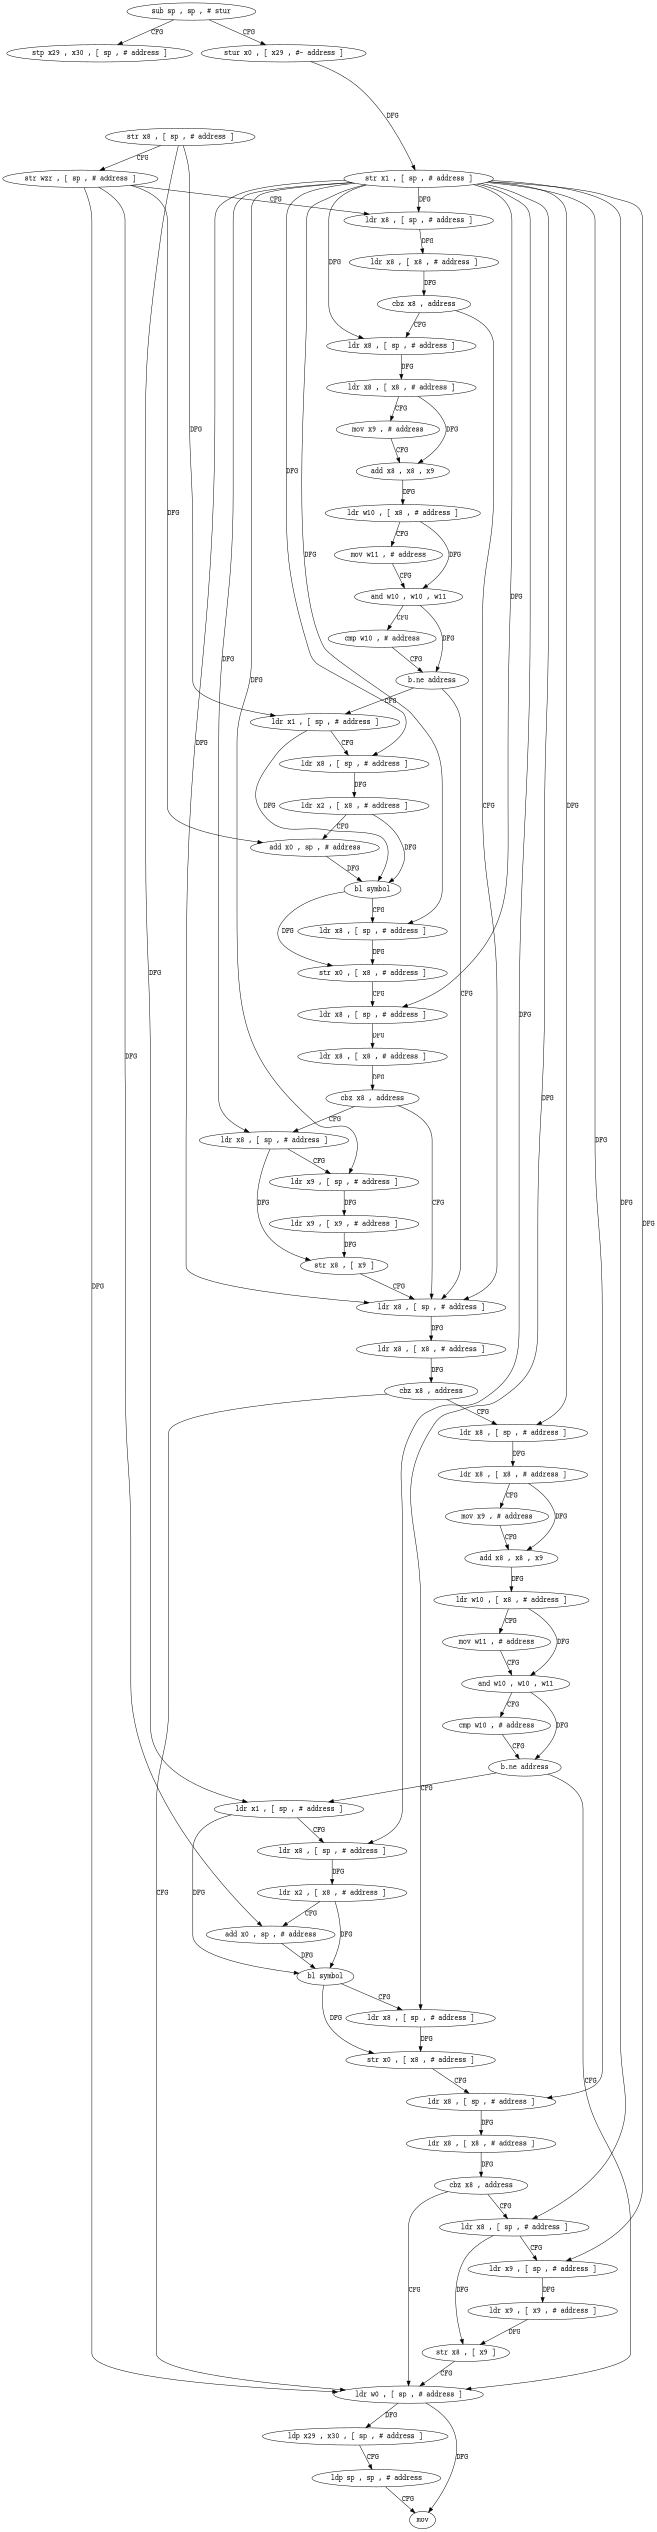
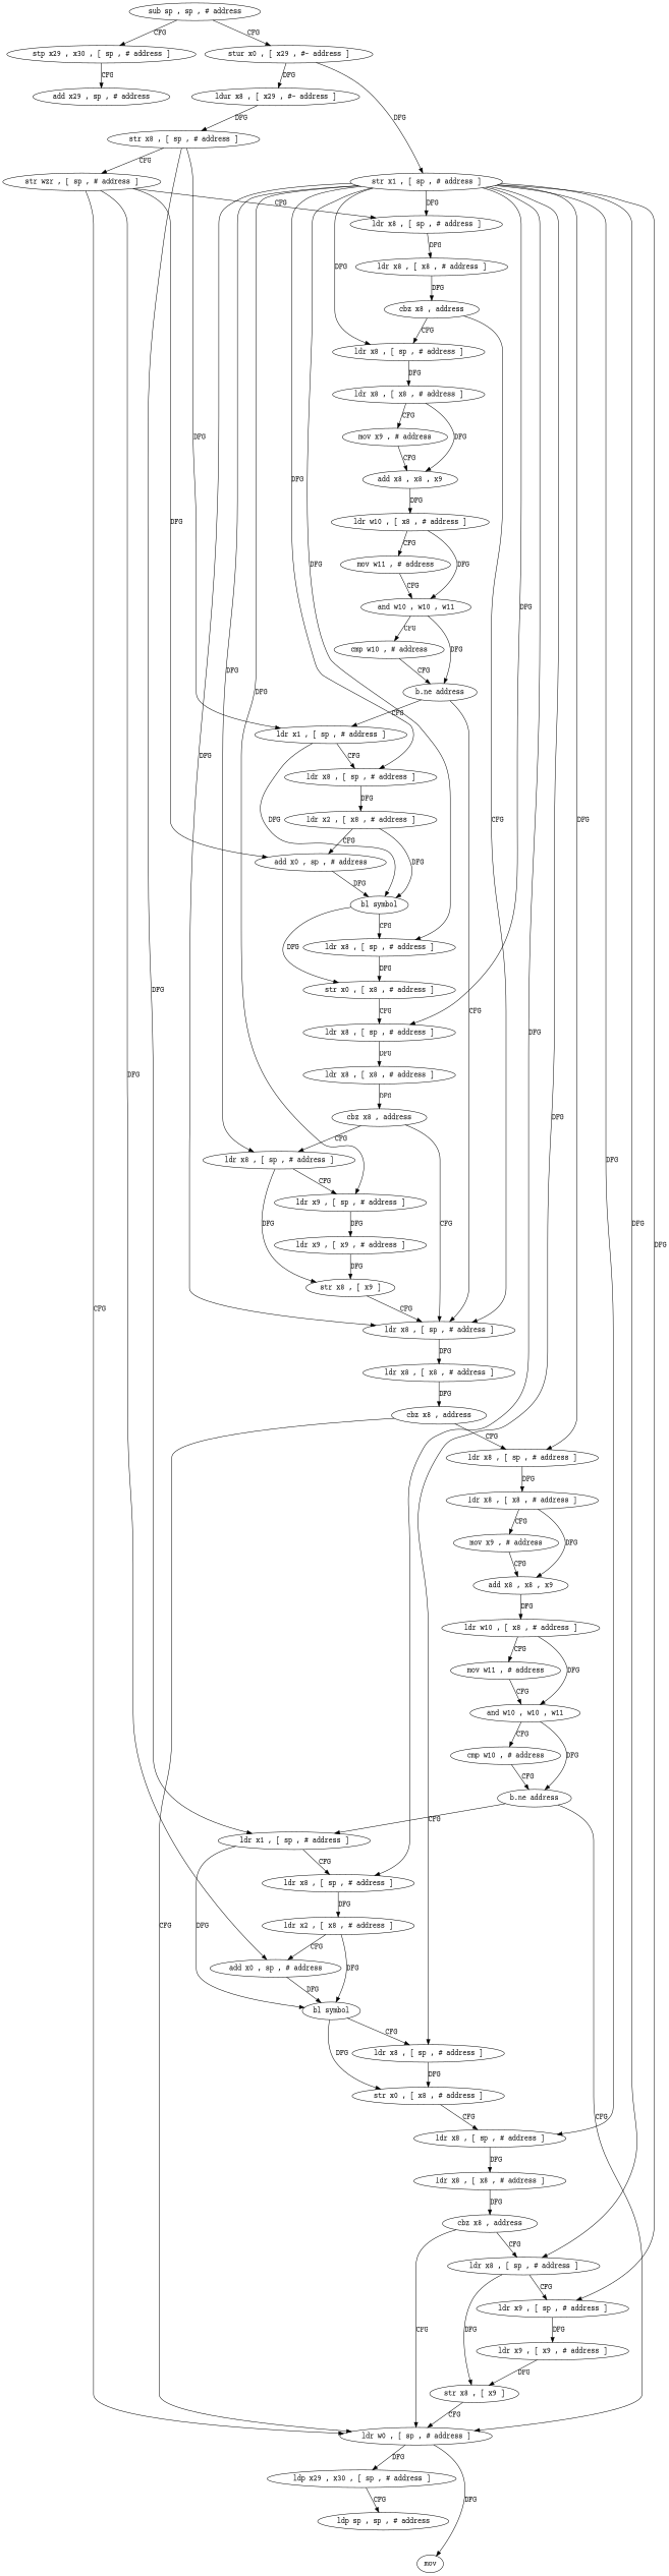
  digraph {
    fontname="Courier Prime"
    node [fontname="Courier Prime"]
    edge [fontname="Courier Prime"]
-   n1 [label="sub sp , sp , # stur"]
+   n1 [label="sub sp , sp , # address"]
    n2 [label="stp x29 , x30 , [ sp , # address ]"]
    n3 [label="stur x0 , [ x29 , #- address ]"]
+   n4 [label="add x29 , sp , # address"]
    n5 [label="str x1 , [ sp , # address ]"]
+   n6 [label="ldur x8 , [ x29 , #- address ]"]
    n7 [label="ldr x8 , [ sp , # address ]"]
    n8 [label="ldr x8 , [ sp , # address ]"]
    n9 [label="ldr x8 , [ sp , # address ]"]
    n10 [label="ldr x8 , [ sp , # address ]"]
    n11 [label="ldr x8 , [ sp , # address ]"]
    n12 [label="ldr x8 , [ sp , # address ]"]
    n13 [label="ldr x8 , [ sp , # address ]"]
    n14 [label="ldr x8 , [ sp , # address ]"]
    n15 [label="ldr x8 , [ sp , # address ]"]
    n16 [label="ldr x8 , [ sp , # address ]"]
    n17 [label="ldr x8 , [ sp , # address ]"]
    n18 [label="ldr x8 , [ sp , # address ]"]
    n19 [label="ldr x9 , [ sp , # address ]"]
    n20 [label="ldr x9 , [ sp , # address ]"]
    n21 [label="str x8 , [ sp , # address ]"]
    n22 [label="ldr x8 , [ x8 , # address ]"]
    n23 [label="ldr x8 , [ x8 , # address ]"]
    n24 [label="ldr x8 , [ x8 , # address ]"]
    n25 [label="ldr x8 , [ x8 , # address ]"]
    n26 [label="ldr x2 , [ x8 , # address ]"]
    n27 [label="str x0 , [ x8 , # address ]"]
    n28 [label="ldr x8 , [ x8 , # address ]"]
    n29 [label="str x8 , [ x9 ]"]
    n30 [label="ldr x2 , [ x8 , # address ]"]
    n31 [label="str x0 , [ x8 , # address ]"]
    n32 [label="ldr x8 , [ x8 , # address ]"]
    n33 [label="str x8 , [ x9 ]"]
    n34 [label="ldr x9 , [ x9 , # address ]"]
    n35 [label="ldr x9 , [ x9 , # address ]"]
    n36 [label="str wzr , [ sp , # address ]"]
    n37 [label="ldr x1 , [ sp , # address ]"]
    n38 [label="ldr x1 , [ sp , # address ]"]
    n39 [label="ldr w0 , [ sp , # address ]"]
    n40 [label="add x0 , sp , # address"]
    n41 [label="add x0 , sp , # address"]
    n42 [label="bl symbol"]
    n43 [label="bl symbol"]
    n44 [label="ldp x29 , x30 , [ sp , # address ]"]
    n45 [label=mov]
    n46 [label="cbz x8 , address"]
    n47 [label="cbz x8 , address"]
    n48 [label="mov x9 , # address"]
    n49 [label="add x8 , x8 , x9"]
    n50 [label="ldp sp , sp , # address"]
    n51 [label="mov x9 , # address"]
    n52 [label="add x8 , x8 , x9"]
    n53 [label="ldr w10 , [ x8 , # address ]"]
    n54 [label="mov w11 , # address"]
    n55 [label="and w10 , w10 , w11"]
    n56 [label="cmp w10 , # address"]
    n57 [label="b.ne address"]
    n58 [label="ldr w10 , [ x8 , # address ]"]
    n59 [label="mov w11 , # address"]
    n60 [label="and w10 , w10 , w11"]
    n61 [label="cmp w10 , # address"]
    n62 [label="b.ne address"]
    n63 [label="cbz x8 , address"]
    n64 [label="cbz x8 , address"]
    n1 -> n2 [label=CFG]
    n1 -> n3 [label=CFG]
+   n2 -> n4 [label=CFG]
    n3 -> n5 [label=DFG]
+   n3 -> n6 [label=DFG]
    n5 -> n7 [label=DFG]
    n5 -> n8 [label=DFG]
    n5 -> n9 [label=DFG]
    n5 -> n10 [label=DFG]
    n5 -> n11 [label=DFG]
    n5 -> n12 [label=DFG]
    n5 -> n13 [label=DFG]
    n5 -> n14 [label=DFG]
    n5 -> n15 [label=DFG]
    n5 -> n16 [label=DFG]
    n5 -> n17 [label=DFG]
    n5 -> n18 [label=DFG]
    n5 -> n19 [label=DFG]
    n5 -> n20 [label=DFG]
+   n6 -> n21 [label=DFG]
    n7 -> n22 [label=DFG]
    n8 -> n23 [label=DFG]
    n9 -> n24 [label=DFG]
    n10 -> n25 [label=DFG]
    n11 -> n26 [label=DFG]
    n12 -> n27 [label=DFG]
    n13 -> n28 [label=DFG]
    n14 -> n19 [label=CFG]
    n14 -> n29 [label=DFG]
    n15 -> n30 [label=DFG]
    n16 -> n31 [label=DFG]
    n17 -> n32 [label=DFG]
    n18 -> n20 [label=CFG]
    n18 -> n33 [label=DFG]
    n19 -> n34 [label=DFG]
    n20 -> n35 [label=DFG]
    n21 -> n36 [label=CFG]
    n21 -> n37 [label=DFG]
    n21 -> n38 [label=DFG]
    n22 -> n46 [label=DFG]
    n23 -> n47 [label=DFG]
    n24 -> n48 [label=CFG]
    n24 -> n49 [label=DFG]
    n25 -> n51 [label=CFG]
    n25 -> n52 [label=DFG]
    n26 -> n40 [label=CFG]
    n26 -> n42 [label=DFG]
    n27 -> n13 [label=CFG]
    n28 -> n63 [label=DFG]
    n29 -> n8 [label=CFG]
    n30 -> n41 [label=CFG]
    n30 -> n43 [label=DFG]
    n31 -> n17 [label=CFG]
    n32 -> n64 [label=DFG]
    n33 -> n39 [label=CFG]
    n34 -> n29 [label=DFG]
    n35 -> n33 [label=DFG]
    n36 -> n7 [label=CFG]
-   n36 -> n39 [label=DFG]
+   n36 -> n39 [label=CFG]
    n36 -> n40 [label=DFG]
    n36 -> n41 [label=DFG]
    n37 -> n11 [label=CFG]
    n37 -> n42 [label=DFG]
    n38 -> n15 [label=CFG]
    n38 -> n43 [label=DFG]
    n39 -> n44 [label=DFG]
    n39 -> n45 [label=DFG]
    n40 -> n42 [label=DFG]
    n41 -> n43 [label=DFG]
    n42 -> n12 [label=CFG]
    n42 -> n27 [label=DFG]
    n43 -> n16 [label=CFG]
    n43 -> n31 [label=DFG]
    n44 -> n50 [label=CFG]
    n46 -> n8 [label=CFG]
    n46 -> n9 [label=CFG]
    n47 -> n10 [label=CFG]
    n47 -> n39 [label=CFG]
    n48 -> n49 [label=CFG]
    n49 -> n53 [label=DFG]
-   n50 -> n45 [label=CFG]
    n51 -> n52 [label=CFG]
    n52 -> n58 [label=DFG]
    n53 -> n54 [label=CFG]
    n53 -> n55 [label=DFG]
    n54 -> n55 [label=CFG]
    n55 -> n56 [label=CFG]
    n55 -> n57 [label=DFG]
    n56 -> n57 [label=CFG]
    n57 -> n8 [label=CFG]
    n57 -> n37 [label=CFG]
    n58 -> n59 [label=CFG]
    n58 -> n60 [label=DFG]
    n59 -> n60 [label=CFG]
    n60 -> n61 [label=CFG]
    n60 -> n62 [label=DFG]
    n61 -> n62 [label=CFG]
    n62 -> n38 [label=CFG]
    n62 -> n39 [label=CFG]
    n63 -> n8 [label=CFG]
    n63 -> n14 [label=CFG]
    n64 -> n18 [label=CFG]
    n64 -> n39 [label=CFG]
  }
